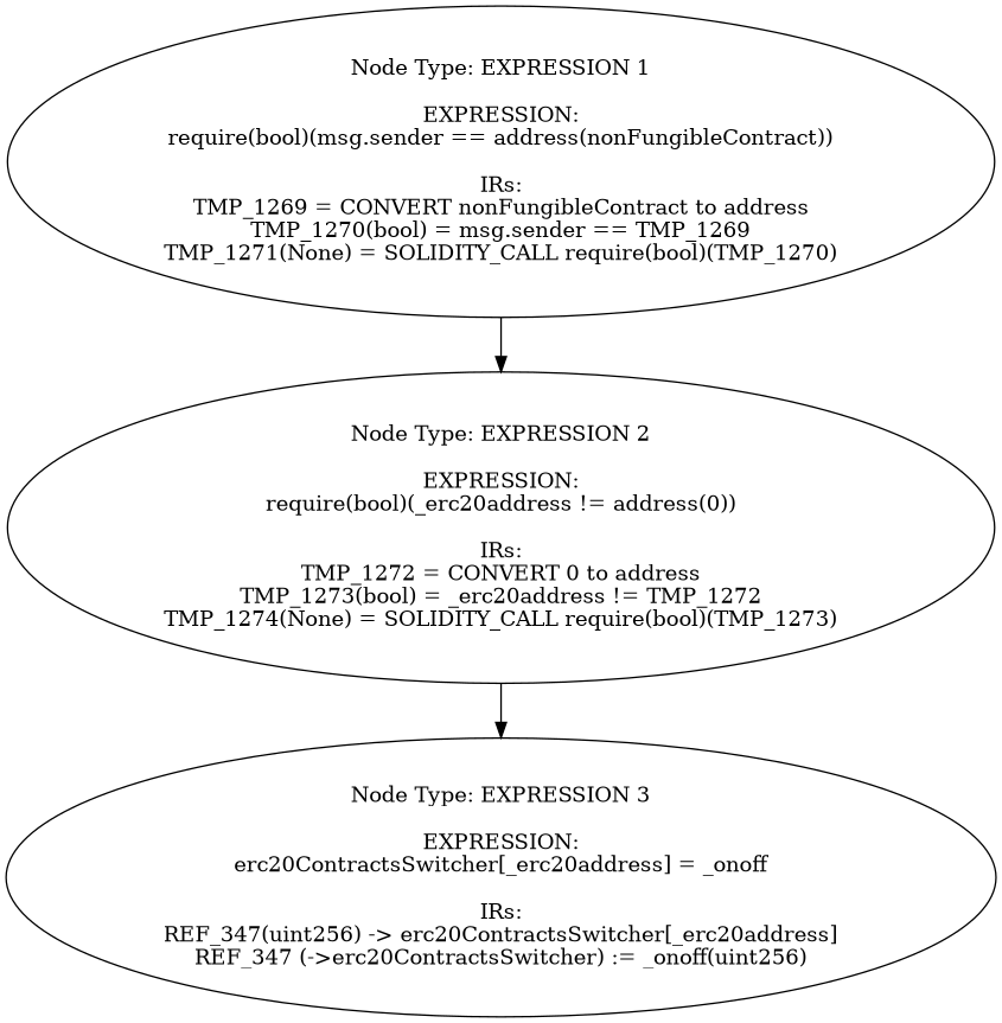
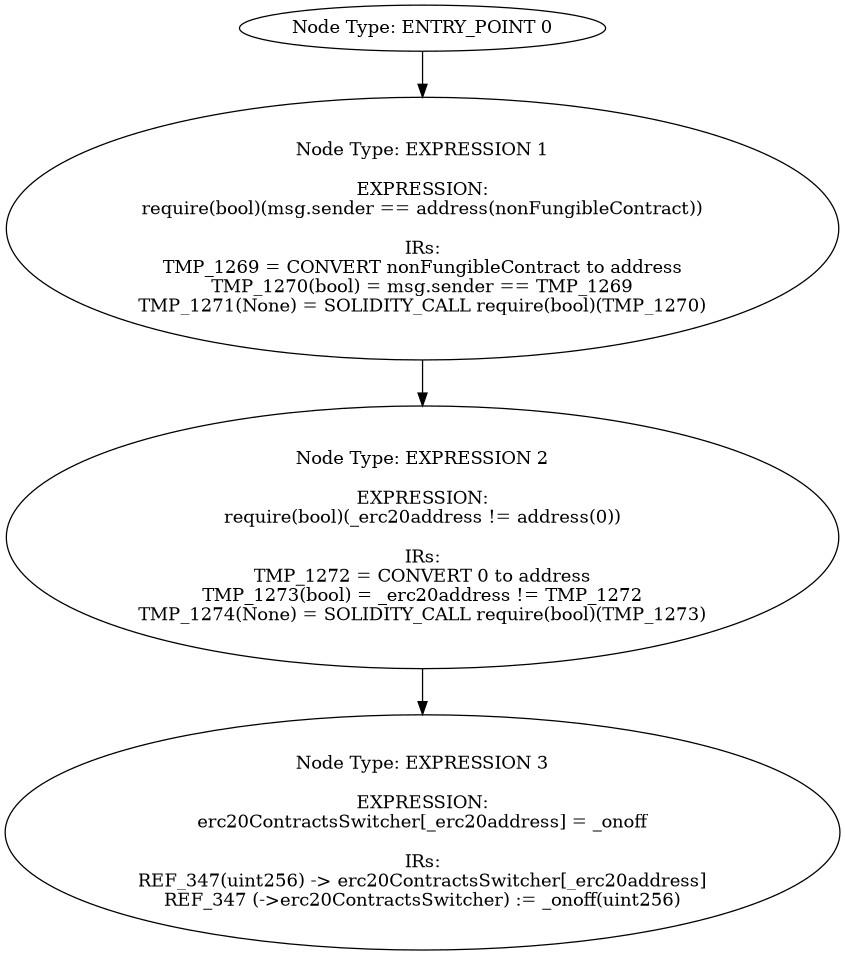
  digraph {
+   n1 [label="Node Type: ENTRY_POINT 0\n"]
    n2 [label="Node Type: EXPRESSION 1\n\nEXPRESSION:\nrequire(bool)(msg.sender == address(nonFungibleContract))\n\nIRs:\nTMP_1269 = CONVERT nonFungibleContract to address\nTMP_1270(bool) = msg.sender == TMP_1269\nTMP_1271(None) = SOLIDITY_CALL require(bool)(TMP_1270)"]
    n3 [label="Node Type: EXPRESSION 2\n\nEXPRESSION:\nrequire(bool)(_erc20address != address(0))\n\nIRs:\nTMP_1272 = CONVERT 0 to address\nTMP_1273(bool) = _erc20address != TMP_1272\nTMP_1274(None) = SOLIDITY_CALL require(bool)(TMP_1273)"]
    n4 [label="Node Type: EXPRESSION 3\n\nEXPRESSION:\nerc20ContractsSwitcher[_erc20address] = _onoff\n\nIRs:\nREF_347(uint256) -> erc20ContractsSwitcher[_erc20address]\nREF_347 (->erc20ContractsSwitcher) := _onoff(uint256)"]
+   n1 -> n2
    n2 -> n3
    n3 -> n4
  }
